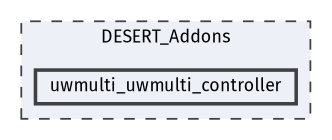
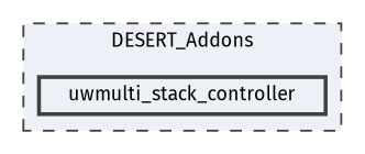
  digraph {
    compound=true
    rankdir=LR
    fontname="Fira Sans"
-   n1 [color=grey25 fillcolor="#edf0f7" fontname="Fira Sans" fontsize=10 height=0.2 label=uwmulti_uwmulti_controller shape=box style="filled,bold" width=0.4]
+   n1 [color=grey25 fillcolor="#edf0f7" fontname="Fira Sans" fontsize=10 height=0.2 label=uwmulti_stack_controller shape=box style="filled,bold" width=0.4]
    subgraph cluster_1 {
      bgcolor="#edf0f7"
      fontsize=10
      label=DESERT_Addons
      pencolor=grey25
      style="filled,dashed"
      n1
    }
  }
